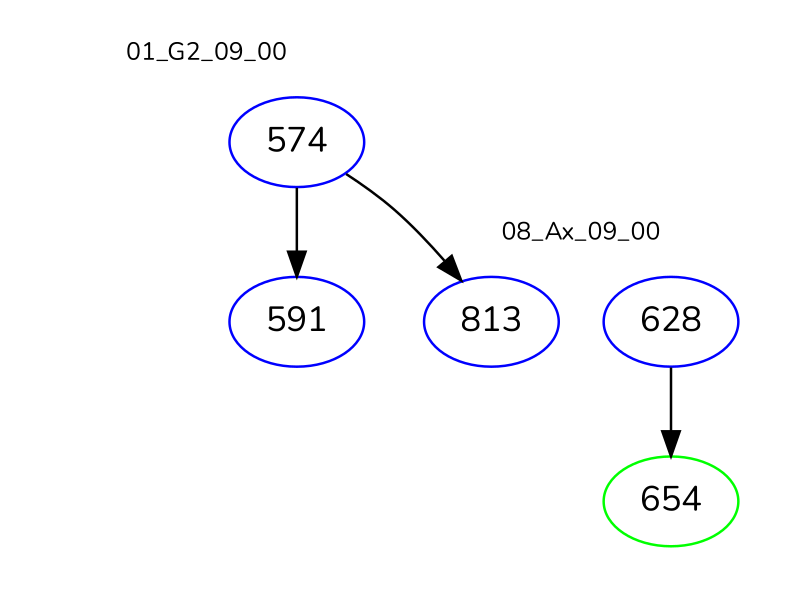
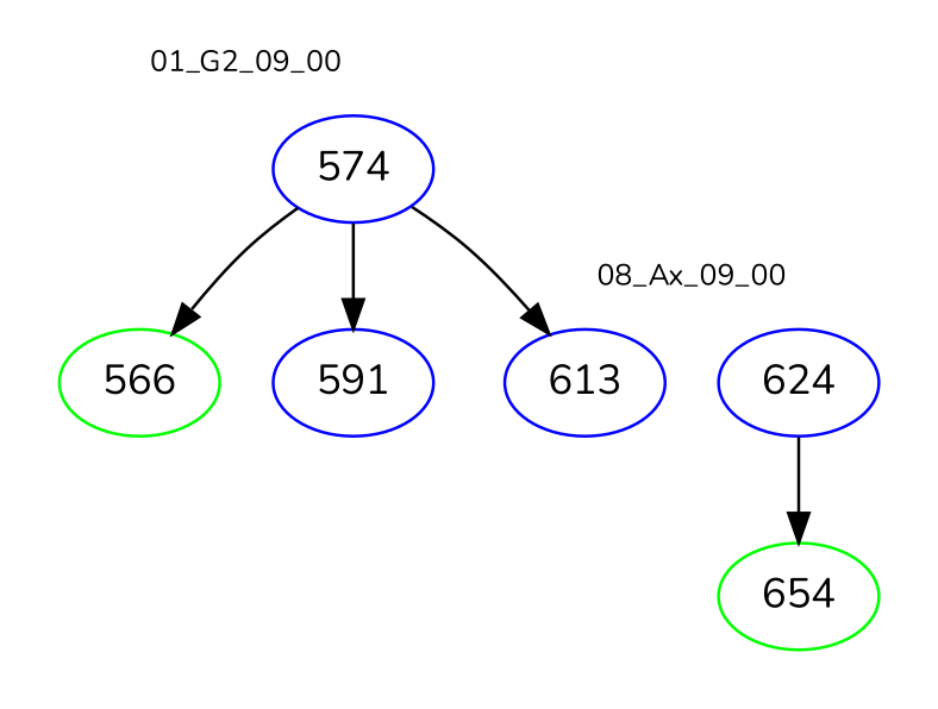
  digraph {
    fontname=Nunito
    node [color=blue fontname=Nunito]
    edge [color=black fontname=Nunito]
-   n1 [label=628]
-   n2 [label=813]
+   n1 [label=624]
+   n2 [label=613]
    n3 [color=green label=654]
    n4 [label=574]
+   n5 [color=green label=566]
    n6 [label=591]
    subgraph cluster_1 {
      color=white
      fontsize=10
      label="08_Ax_09_00"
      n1
      n2
      n3
    }
    subgraph cluster_2 {
      color=white
      fontsize=10
      label="01_G2_09_00"
      n4
+     n5
      n6
    }
    n1 -> n3
    n4 -> n2
+   n4 -> n5
    n4 -> n6
  }
